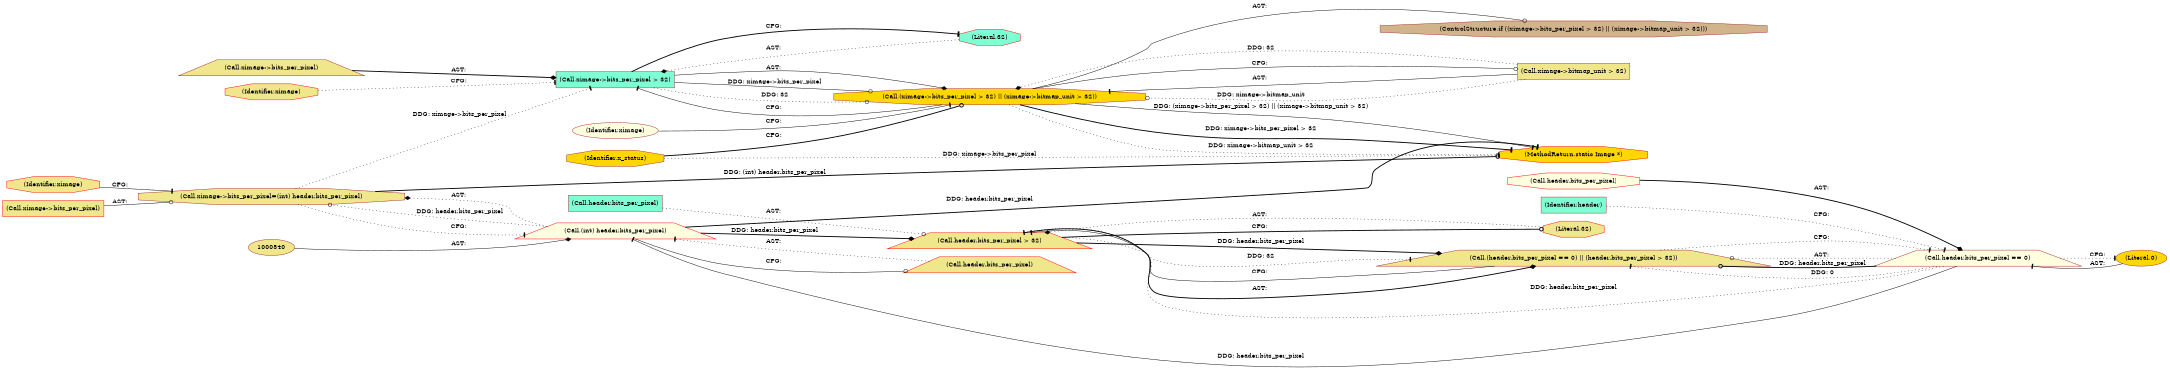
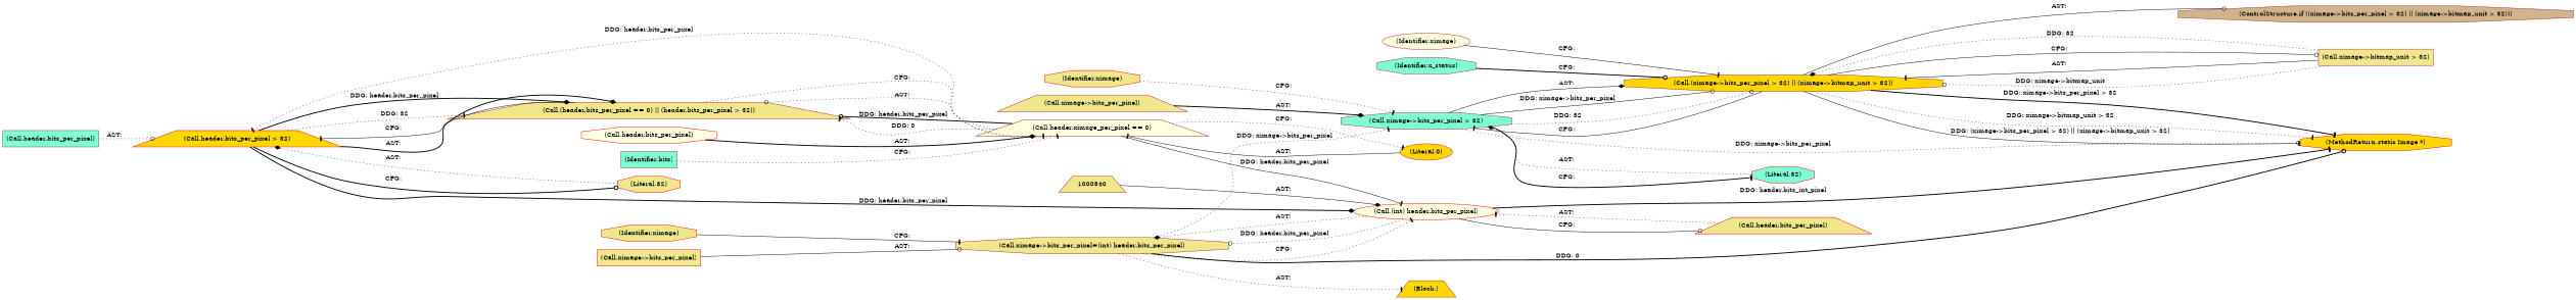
  digraph {
    rankdir=LR
    node [color=brown fillcolor=khaki shape=octagon style=filled]
    edge [arrowhead=tee style=dotted]
    n1 [label="(Call,ximage->bits_per_pixel=(int) header.bits_per_pixel)"]
-   n2 [color=red fillcolor=lightyellow label="(Call,(int) header.bits_per_pixel)" shape=trapezium]
-   n3 [fillcolor=aquamarine label="(Call,ximage->bits_per_pixel > 32)" shape=box]
+   n2 [color=red fillcolor=lightyellow label="(Call,(int) header.bits_per_pixel)" shape=ellipse]
+   n3 [fillcolor=aquamarine label="(Call,ximage->bits_per_pixel > 32)"]
+   n4 [fillcolor=gold label="(Block,)" shape=trapezium]
    n5 [color=red fillcolor=gold label="(MethodReturn,static Image *)"]
    n6 [color=red label="(Call,header.bits_per_pixel)" shape=trapezium]
    n7 [fillcolor=gold label="(Call,(ximage->bits_per_pixel > 32) || (ximage->bitmap_unit > 32))"]
    n8 [color=red fillcolor=aquamarine label="(Literal,32)"]
-   n9 [color=red label="(Call,header.bits_per_pixel > 32)" shape=trapezium]
+   n9 [color=red fillcolor=gold label="(Call,header.bits_per_pixel > 32)" shape=trapezium]
    n10 [label="(Call,(header.bits_per_pixel == 0) || (header.bits_per_pixel > 32))" shape=trapezium]
    n11 [color=red label="(Literal,32)"]
-   n12 [fillcolor=lightyellow label="(Call,header.bits_per_pixel == 0)" shape=trapezium]
+   n12 [fillcolor=lightyellow label="(Call,header.ximage_per_pixel == 0)" shape=trapezium]
    n13 [fillcolor=gold label="(Literal,0)" shape=ellipse]
    n14 [label="(Call,ximage->bitmap_unit > 32)" shape=box]
    n15 [fillcolor=tan label="(ControlStructure,if ((ximage->bits_per_pixel > 32) || (ximage->bitmap_unit > 32)))"]
    n16 [fillcolor=lightyellow label="(Identifier,ximage)" shape=ellipse]
    n17 [color=red label="(Identifier,ximage)"]
    n18 [color=red label="(Identifier,ximage)"]
-   n19 [fillcolor=gold label="(Identifier,x_status)"]
+   n19 [fillcolor=aquamarine label="(Identifier,x_status)"]
    n20 [label="(Call,ximage->bits_per_pixel)" shape=trapezium]
    n21 [color=red fillcolor=lightyellow label="(Call,header.bits_per_pixel)"]
-   n22 [fillcolor=aquamarine label="(Identifier,header)" shape=box]
+   n22 [fillcolor=aquamarine label="(Identifier,bits)" shape=box]
    n23 [color=red label="(Call,ximage->bits_per_pixel)" shape=box]
    n24 [fillcolor=aquamarine label="(Call,header.bits_per_pixel)" shape=box]
-   1000540 [shape=ellipse]
+   1000540 [shape=trapezium]
    n1 -> n2 [label="CFG: "]
    n1 -> n3 [label="DDG: ximage->bits_per_pixel"]
-   n1 -> n5 [arrowhead=odot label="DDG: (int) header.bits_per_pixel" style=bold]
+   n1 -> n4 [label="AST: "]
+   n1 -> n5 [arrowhead=odot label="DDG: 0" style=bold]
    n2 -> n1 [arrowhead=diamond label="AST: "]
    n2 -> n1 [arrowhead=odot label="DDG: header.bits_per_pixel"]
-   n2 -> n5 [label="DDG: header.bits_per_pixel" style=bold]
+   n2 -> n5 [label="DDG: header.bits_int_pixel" style=bold]
    n2 -> n6 [arrowhead=odot label="CFG: " style=solid]
-   n19 -> n5 [arrowhead=odot label="DDG: ximage->bits_per_pixel"]
+   n3 -> n5 [arrowhead=odot label="DDG: ximage->bits_per_pixel"]
    n3 -> n7 [arrowhead=diamond label="AST: " style=solid]
    n3 -> n7 [arrowhead=odot label="DDG: ximage->bits_per_pixel" style=solid]
    n3 -> n7 [arrowhead=odot label="DDG: 32"]
    n3 -> n8 [label="CFG: " style=bold]
    n6 -> n2 [label="AST: "]
    n7 -> n3 [label="CFG: " style=solid]
    n7 -> n5 [label="DDG: (ximage->bits_per_pixel > 32) || (ximage->bitmap_unit > 32)" style=solid]
    n7 -> n5 [label="DDG: ximage->bits_per_pixel > 32" style=bold]
    n7 -> n5 [label="DDG: ximage->bitmap_unit > 32"]
    n7 -> n14 [arrowhead=odot label="CFG: " style=solid]
    n7 -> n15 [arrowhead=odot label="AST: " style=solid]
    n8 -> n3 [arrowhead=diamond label="AST: "]
-   n2 -> n9 [arrowhead=diamond label="DDG: header.bits_per_pixel" style=bold]
+   n9 -> n2 [arrowhead=diamond label="DDG: header.bits_per_pixel" style=bold]
    n9 -> n10 [arrowhead=diamond label="AST: " style=bold]
    n9 -> n10 [arrowhead=diamond label="DDG: header.bits_per_pixel" style=bold]
    n9 -> n10 [label="DDG: 32"]
    n9 -> n11 [arrowhead=odot label="CFG: " style=bold]
    n10 -> n9 [label="CFG: " style=solid]
    n10 -> n12 [label="CFG: "]
    n11 -> n9 [arrowhead=diamond label="AST: "]
    n12 -> n2 [label="DDG: header.bits_per_pixel" style=solid]
    n12 -> n9 [label="DDG: header.bits_per_pixel"]
    n12 -> n10 [arrowhead=odot label="AST: "]
    n12 -> n10 [arrowhead=odot label="DDG: header.bits_per_pixel" style=bold]
    n12 -> n10 [label="DDG: 0"]
    n12 -> n13 [label="CFG: "]
    n13 -> n12 [label="AST: " style=solid]
    n14 -> n7 [label="AST: " style=solid]
    n14 -> n7 [arrowhead=odot label="DDG: ximage->bitmap_unit"]
    n14 -> n7 [arrowhead=diamond label="DDG: 32"]
    n16 -> n7 [label="CFG: " style=solid]
    n17 -> n3 [label="CFG: "]
    n18 -> n1 [label="CFG: " style=solid]
    n19 -> n7 [arrowhead=odot label="CFG: " style=bold]
    n20 -> n3 [arrowhead=diamond label="AST: " style=bold]
    n21 -> n12 [arrowhead=diamond label="AST: " style=bold]
    n22 -> n12 [label="CFG: "]
    n23 -> n1 [arrowhead=odot label="AST: " style=solid]
    n24 -> n9 [arrowhead=odot label="AST: "]
    1000540 -> n2 [arrowhead=diamond label="AST: " style=solid]
  }
